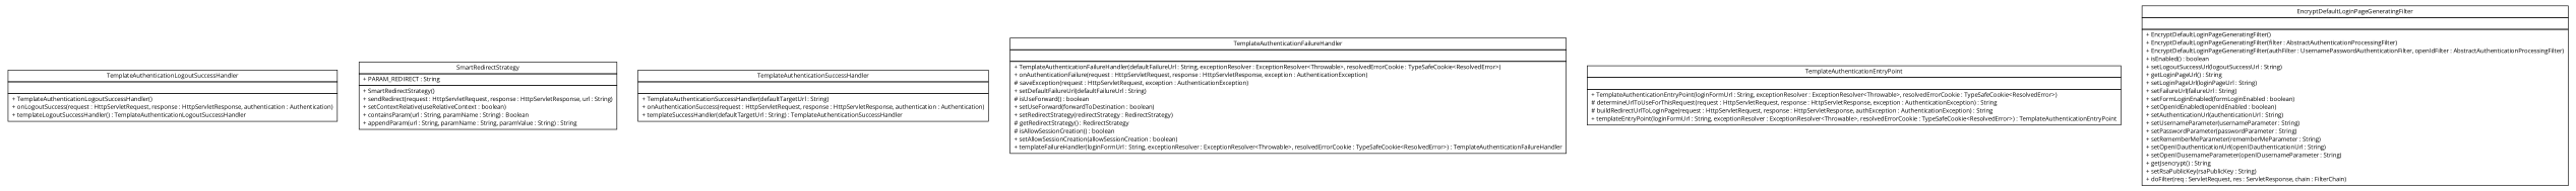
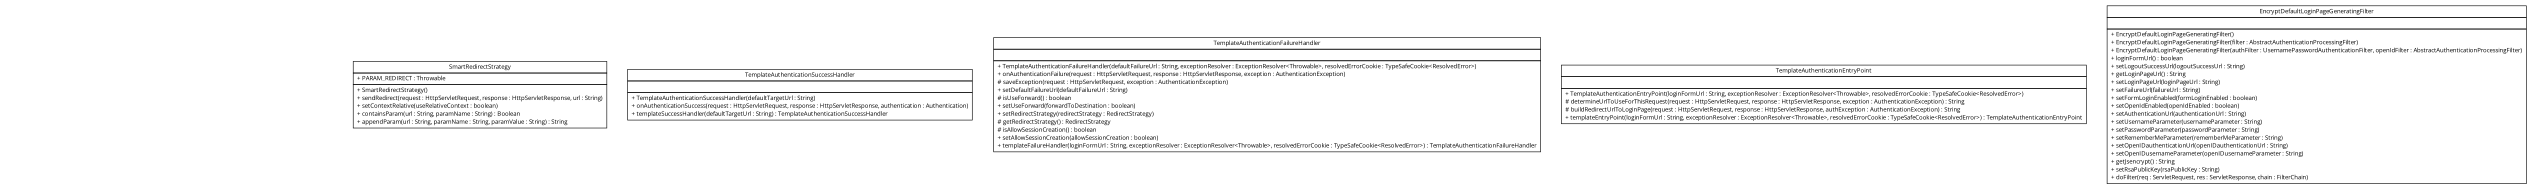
  digraph {
    nodesep=0.25
    ranksep=0.5
    fontname="Open Sans"
    node [fontcolor=black fontname="Open Sans" fontsize=10.0 shape=plaintext]
-   n1 [label=<<table title="cn.home1.oss.lib.security.internal.template.TemplateAuthenticationLogoutSuccessHandler" border="0" cellborder="1" cellspacing="0" cellpadding="2" port="p" href="./TemplateAuthenticationLogoutSuccessHandler.html"> 		<tr><td><table border="0" cellspacing="0" cellpadding="1"> <tr><td align="center" balign="center"> TemplateAuthenticationLogoutSuccessHandler </td></tr> 		</table></td></tr> 		<tr><td><table border="0" cellspacing="0" cellpadding="1"> <tr><td align="left" balign="left">  </td></tr> 		</table></td></tr> 		<tr><td><table border="0" cellspacing="0" cellpadding="1"> <tr><td align="left" balign="left"> + TemplateAuthenticationLogoutSuccessHandler() </td></tr> <tr><td align="left" balign="left"> + onLogoutSuccess(request : HttpServletRequest, response : HttpServletResponse, authentication : Authentication) </td></tr> <tr><td align="left" balign="left"> + templateLogoutSuccessHandler() : TemplateAuthenticationLogoutSuccessHandler </td></tr> 		</table></td></tr> 		</table>>]
-   n2 [label=<<table title="cn.home1.oss.lib.security.internal.template.SmartRedirectStrategy" border="0" cellborder="1" cellspacing="0" cellpadding="2" port="p" href="./SmartRedirectStrategy.html"> 		<tr><td><table border="0" cellspacing="0" cellpadding="1"> <tr><td align="center" balign="center"> SmartRedirectStrategy </td></tr> 		</table></td></tr> 		<tr><td><table border="0" cellspacing="0" cellpadding="1"> <tr><td align="left" balign="left"> + PARAM_REDIRECT : String </td></tr> 		</table></td></tr> 		<tr><td><table border="0" cellspacing="0" cellpadding="1"> <tr><td align="left" balign="left"> + SmartRedirectStrategy() </td></tr> <tr><td align="left" balign="left"> + sendRedirect(request : HttpServletRequest, response : HttpServletResponse, url : String) </td></tr> <tr><td align="left" balign="left"> + setContextRelative(useRelativeContext : boolean) </td></tr> <tr><td align="left" balign="left"> + containsParam(url : String, paramName : String) : Boolean </td></tr> <tr><td align="left" balign="left"> + appendParam(url : String, paramName : String, paramValue : String) : String </td></tr> 		</table></td></tr> 		</table>>]
+   n2 [label=<<table title="cn.home1.oss.lib.security.internal.template.SmartRedirectStrategy" border="0" cellborder="1" cellspacing="0" cellpadding="2" port="p" href="./SmartRedirectStrategy.html"> 		<tr><td><table border="0" cellspacing="0" cellpadding="1"> <tr><td align="center" balign="center"> SmartRedirectStrategy </td></tr> 		</table></td></tr> 		<tr><td><table border="0" cellspacing="0" cellpadding="1"> <tr><td align="left" balign="left"> + PARAM_REDIRECT : Throwable </td></tr> 		</table></td></tr> 		<tr><td><table border="0" cellspacing="0" cellpadding="1"> <tr><td align="left" balign="left"> + SmartRedirectStrategy() </td></tr> <tr><td align="left" balign="left"> + sendRedirect(request : HttpServletRequest, response : HttpServletResponse, url : String) </td></tr> <tr><td align="left" balign="left"> + setContextRelative(useRelativeContext : boolean) </td></tr> <tr><td align="left" balign="left"> + containsParam(url : String, paramName : String) : Boolean </td></tr> <tr><td align="left" balign="left"> + appendParam(url : String, paramName : String, paramValue : String) : String </td></tr> 		</table></td></tr> 		</table>>]
    n3 [label=<<table title="cn.home1.oss.lib.security.internal.template.TemplateAuthenticationSuccessHandler" border="0" cellborder="1" cellspacing="0" cellpadding="2" port="p" href="./TemplateAuthenticationSuccessHandler.html"> 		<tr><td><table border="0" cellspacing="0" cellpadding="1"> <tr><td align="center" balign="center"> TemplateAuthenticationSuccessHandler </td></tr> 		</table></td></tr> 		<tr><td><table border="0" cellspacing="0" cellpadding="1"> <tr><td align="left" balign="left">  </td></tr> 		</table></td></tr> 		<tr><td><table border="0" cellspacing="0" cellpadding="1"> <tr><td align="left" balign="left"> + TemplateAuthenticationSuccessHandler(defaultTargetUrl : String) </td></tr> <tr><td align="left" balign="left"> + onAuthenticationSuccess(request : HttpServletRequest, response : HttpServletResponse, authentication : Authentication) </td></tr> <tr><td align="left" balign="left"> + templateSuccessHandler(defaultTargetUrl : String) : TemplateAuthenticationSuccessHandler </td></tr> 		</table></td></tr> 		</table>>]
    n4 [label=<<table title="cn.home1.oss.lib.security.internal.template.TemplateAuthenticationFailureHandler" border="0" cellborder="1" cellspacing="0" cellpadding="2" port="p" href="./TemplateAuthenticationFailureHandler.html"> 		<tr><td><table border="0" cellspacing="0" cellpadding="1"> <tr><td align="center" balign="center"> TemplateAuthenticationFailureHandler </td></tr> 		</table></td></tr> 		<tr><td><table border="0" cellspacing="0" cellpadding="1"> <tr><td align="left" balign="left">  </td></tr> 		</table></td></tr> 		<tr><td><table border="0" cellspacing="0" cellpadding="1"> <tr><td align="left" balign="left"> + TemplateAuthenticationFailureHandler(defaultFailureUrl : String, exceptionResolver : ExceptionResolver&lt;Throwable&gt;, resolvedErrorCookie : TypeSafeCookie&lt;ResolvedError&gt;) </td></tr> <tr><td align="left" balign="left"> + onAuthenticationFailure(request : HttpServletRequest, response : HttpServletResponse, exception : AuthenticationException) </td></tr> <tr><td align="left" balign="left"> # saveException(request : HttpServletRequest, exception : AuthenticationException) </td></tr> <tr><td align="left" balign="left"> + setDefaultFailureUrl(defaultFailureUrl : String) </td></tr> <tr><td align="left" balign="left"> # isUseForward() : boolean </td></tr> <tr><td align="left" balign="left"> + setUseForward(forwardToDestination : boolean) </td></tr> <tr><td align="left" balign="left"> + setRedirectStrategy(redirectStrategy : RedirectStrategy) </td></tr> <tr><td align="left" balign="left"> # getRedirectStrategy() : RedirectStrategy </td></tr> <tr><td align="left" balign="left"> # isAllowSessionCreation() : boolean </td></tr> <tr><td align="left" balign="left"> + setAllowSessionCreation(allowSessionCreation : boolean) </td></tr> <tr><td align="left" balign="left"> + templateFailureHandler(loginFormUrl : String, exceptionResolver : ExceptionResolver&lt;Throwable&gt;, resolvedErrorCookie : TypeSafeCookie&lt;ResolvedError&gt;) : TemplateAuthenticationFailureHandler </td></tr> 		</table></td></tr> 		</table>>]
    n5 [label=<<table title="cn.home1.oss.lib.security.internal.template.TemplateAuthenticationEntryPoint" border="0" cellborder="1" cellspacing="0" cellpadding="2" port="p" href="./TemplateAuthenticationEntryPoint.html"> 		<tr><td><table border="0" cellspacing="0" cellpadding="1"> <tr><td align="center" balign="center"> TemplateAuthenticationEntryPoint </td></tr> 		</table></td></tr> 		<tr><td><table border="0" cellspacing="0" cellpadding="1"> <tr><td align="left" balign="left">  </td></tr> 		</table></td></tr> 		<tr><td><table border="0" cellspacing="0" cellpadding="1"> <tr><td align="left" balign="left"> + TemplateAuthenticationEntryPoint(loginFormUrl : String, exceptionResolver : ExceptionResolver&lt;Throwable&gt;, resolvedErrorCookie : TypeSafeCookie&lt;ResolvedError&gt;) </td></tr> <tr><td align="left" balign="left"> # determineUrlToUseForThisRequest(request : HttpServletRequest, response : HttpServletResponse, exception : AuthenticationException) : String </td></tr> <tr><td align="left" balign="left"> # buildRedirectUrlToLoginPage(request : HttpServletRequest, response : HttpServletResponse, authException : AuthenticationException) : String </td></tr> <tr><td align="left" balign="left"> + templateEntryPoint(loginFormUrl : String, exceptionResolver : ExceptionResolver&lt;Throwable&gt;, resolvedErrorCookie : TypeSafeCookie&lt;ResolvedError&gt;) : TemplateAuthenticationEntryPoint </td></tr> 		</table></td></tr> 		</table>>]
-   n6 [label=<<table title="cn.home1.oss.lib.security.internal.template.EncryptDefaultLoginPageGeneratingFilter" border="0" cellborder="1" cellspacing="0" cellpadding="2" port="p" href="./EncryptDefaultLoginPageGeneratingFilter.html"> 		<tr><td><table border="0" cellspacing="0" cellpadding="1"> <tr><td align="center" balign="center"> EncryptDefaultLoginPageGeneratingFilter </td></tr> 		</table></td></tr> 		<tr><td><table border="0" cellspacing="0" cellpadding="1"> <tr><td align="left" balign="left">  </td></tr> 		</table></td></tr> 		<tr><td><table border="0" cellspacing="0" cellpadding="1"> <tr><td align="left" balign="left"> + EncryptDefaultLoginPageGeneratingFilter() </td></tr> <tr><td align="left" balign="left"> + EncryptDefaultLoginPageGeneratingFilter(filter : AbstractAuthenticationProcessingFilter) </td></tr> <tr><td align="left" balign="left"> + EncryptDefaultLoginPageGeneratingFilter(authFilter : UsernamePasswordAuthenticationFilter, openIdFilter : AbstractAuthenticationProcessingFilter) </td></tr> <tr><td align="left" balign="left"> + isEnabled() : boolean </td></tr> <tr><td align="left" balign="left"> + setLogoutSuccessUrl(logoutSuccessUrl : String) </td></tr> <tr><td align="left" balign="left"> + getLoginPageUrl() : String </td></tr> <tr><td align="left" balign="left"> + setLoginPageUrl(loginPageUrl : String) </td></tr> <tr><td align="left" balign="left"> + setFailureUrl(failureUrl : String) </td></tr> <tr><td align="left" balign="left"> + setFormLoginEnabled(formLoginEnabled : boolean) </td></tr> <tr><td align="left" balign="left"> + setOpenIdEnabled(openIdEnabled : boolean) </td></tr> <tr><td align="left" balign="left"> + setAuthenticationUrl(authenticationUrl : String) </td></tr> <tr><td align="left" balign="left"> + setUsernameParameter(usernameParameter : String) </td></tr> <tr><td align="left" balign="left"> + setPasswordParameter(passwordParameter : String) </td></tr> <tr><td align="left" balign="left"> + setRememberMeParameter(rememberMeParameter : String) </td></tr> <tr><td align="left" balign="left"> + setOpenIDauthenticationUrl(openIDauthenticationUrl : String) </td></tr> <tr><td align="left" balign="left"> + setOpenIDusernameParameter(openIDusernameParameter : String) </td></tr> <tr><td align="left" balign="left"> + getJsencrypt() : String </td></tr> <tr><td align="left" balign="left"> + setRsaPublicKey(rsaPublicKey : String) </td></tr> <tr><td align="left" balign="left"> + doFilter(req : ServletRequest, res : ServletResponse, chain : FilterChain) </td></tr> 		</table></td></tr> 		</table>>]
+   n6 [label=<<table title="cn.home1.oss.lib.security.internal.template.EncryptDefaultLoginPageGeneratingFilter" border="0" cellborder="1" cellspacing="0" cellpadding="2" port="p" href="./EncryptDefaultLoginPageGeneratingFilter.html"> 		<tr><td><table border="0" cellspacing="0" cellpadding="1"> <tr><td align="center" balign="center"> EncryptDefaultLoginPageGeneratingFilter </td></tr> 		</table></td></tr> 		<tr><td><table border="0" cellspacing="0" cellpadding="1"> <tr><td align="left" balign="left">  </td></tr> 		</table></td></tr> 		<tr><td><table border="0" cellspacing="0" cellpadding="1"> <tr><td align="left" balign="left"> + EncryptDefaultLoginPageGeneratingFilter() </td></tr> <tr><td align="left" balign="left"> + EncryptDefaultLoginPageGeneratingFilter(filter : AbstractAuthenticationProcessingFilter) </td></tr> <tr><td align="left" balign="left"> + EncryptDefaultLoginPageGeneratingFilter(authFilter : UsernamePasswordAuthenticationFilter, openIdFilter : AbstractAuthenticationProcessingFilter) </td></tr> <tr><td align="left" balign="left"> + loginFormUrl() : boolean </td></tr> <tr><td align="left" balign="left"> + setLogoutSuccessUrl(logoutSuccessUrl : String) </td></tr> <tr><td align="left" balign="left"> + getLoginPageUrl() : String </td></tr> <tr><td align="left" balign="left"> + setLoginPageUrl(loginPageUrl : String) </td></tr> <tr><td align="left" balign="left"> + setFailureUrl(failureUrl : String) </td></tr> <tr><td align="left" balign="left"> + setFormLoginEnabled(formLoginEnabled : boolean) </td></tr> <tr><td align="left" balign="left"> + setOpenIdEnabled(openIdEnabled : boolean) </td></tr> <tr><td align="left" balign="left"> + setAuthenticationUrl(authenticationUrl : String) </td></tr> <tr><td align="left" balign="left"> + setUsernameParameter(usernameParameter : String) </td></tr> <tr><td align="left" balign="left"> + setPasswordParameter(passwordParameter : String) </td></tr> <tr><td align="left" balign="left"> + setRememberMeParameter(rememberMeParameter : String) </td></tr> <tr><td align="left" balign="left"> + setOpenIDauthenticationUrl(openIDauthenticationUrl : String) </td></tr> <tr><td align="left" balign="left"> + setOpenIDusernameParameter(openIDusernameParameter : String) </td></tr> <tr><td align="left" balign="left"> + getJsencrypt() : String </td></tr> <tr><td align="left" balign="left"> + setRsaPublicKey(rsaPublicKey : String) </td></tr> <tr><td align="left" balign="left"> + doFilter(req : ServletRequest, res : ServletResponse, chain : FilterChain) </td></tr> 		</table></td></tr> 		</table>>]
  }
